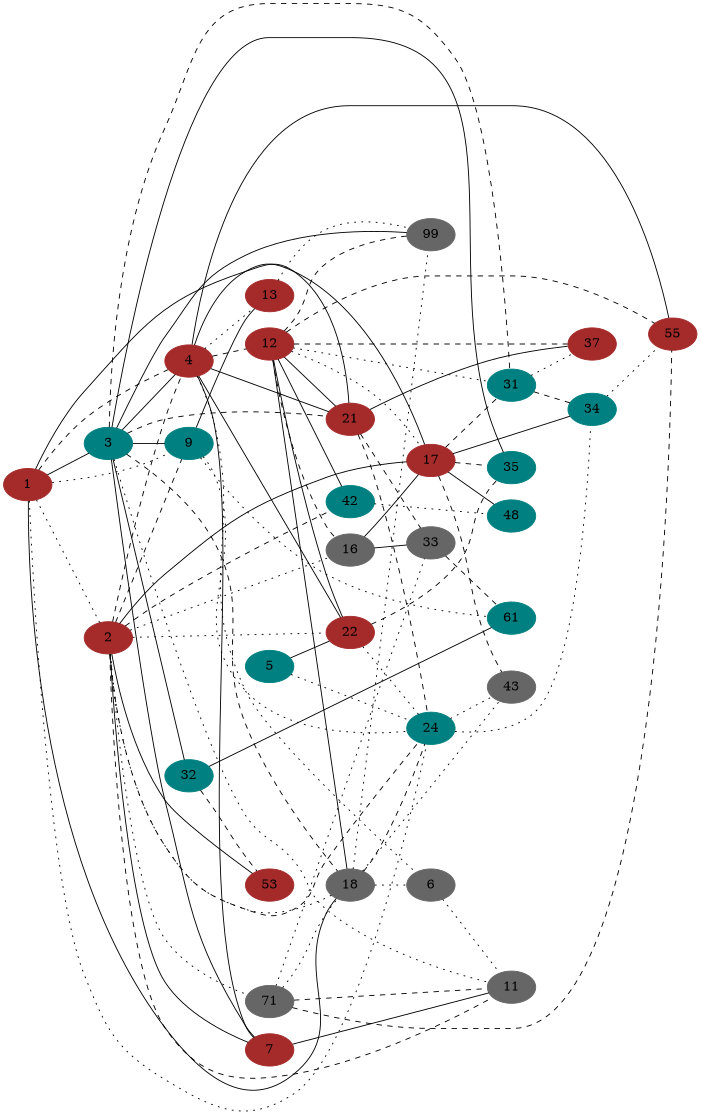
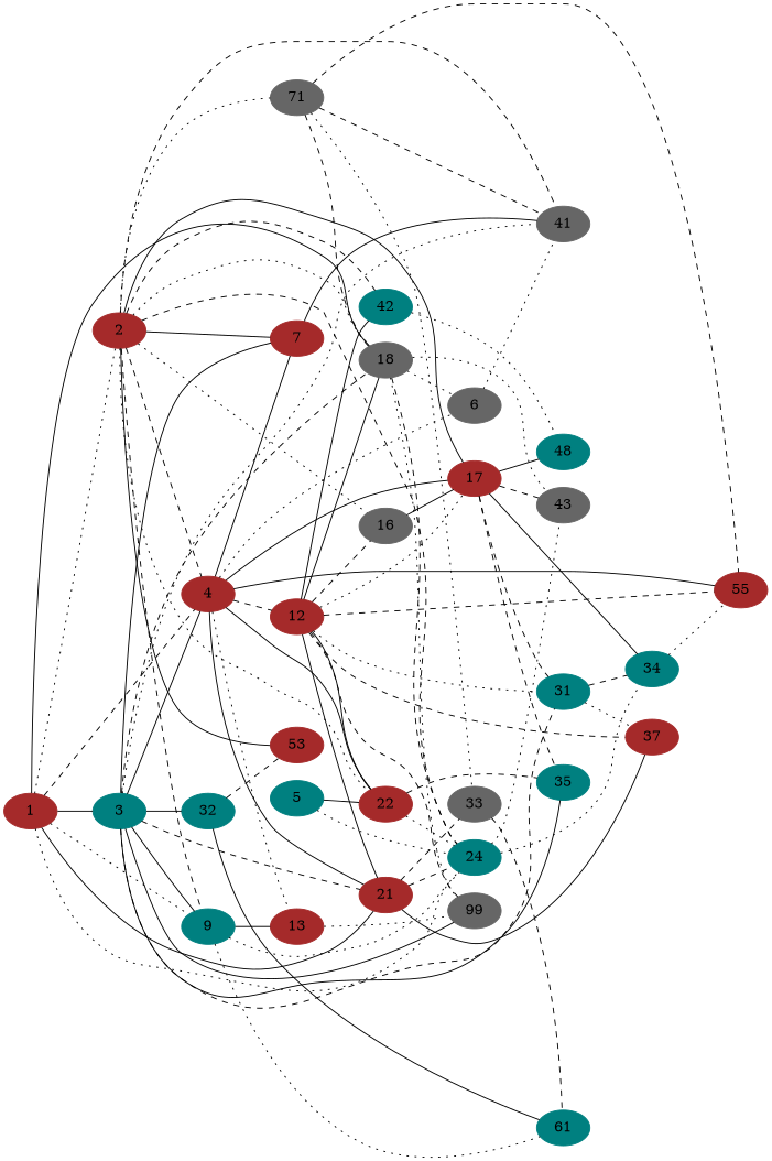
  graph {
    rankdir=LR
    node [color=brown style=filled]
    edge [style=solid]
    1 [super="+25"]
    2 [super="+39+27+50"]
    3 [color=teal super="+44+10"]
    4 [super="+8"]
    9 [color=teal super="+29"]
    18 [color=gray40 super="+58+40"]
    21 [super="+49+47"]
    24 [color=teal super="+30"]
    7 [super="+23"]
    n10 [color=gray40 label=71 super="+59"]
    16 [color=gray40]
    17 [super="+20+51"]
    22 [super="+45"]
-   41 [color=gray40 super="+46" label=11]
+   41 [color=gray40 super="+46"]
    42 [color=teal]
    53
    n17 [color=gray40 label=99]
    31 [color=teal super="+54"]
    32 [color=teal]
    35 [color=teal]
    6 [color=gray40]
    12 [super="+52+63"]
    13 [super="+14"]
    55
    61 [color=teal]
    43 [color=gray40]
    33 [color=gray40 super="+57"]
    37
    34 [color=teal super="+38"]
    48 [color=teal]
    5 [color=teal]
    1 -- 2 [style=dotted]
    1 -- 3
    1 -- 4 [style=dashed]
    1 -- 9 [style=dotted]
    1 -- 18
    1 -- 21
    1 -- 24 [style=dotted]
    2 -- 4 [style=dashed]
    2 -- 9 [style=dashed weight=2]
    2 -- 18 [style=dotted]
    2 -- 24 [style=dashed]
    2 -- 7 [weight=2]
    2 -- n10 [style=dotted]
    2 -- 16 [style=dotted]
    2 -- 17 [weight=2]
    2 -- 22 [style=dotted]
    2 -- 41 [style=dashed]
    2 -- 42 [style=dashed]
    2 -- 53
    3 -- 4
    3 -- 9
    3 -- 18 [style=dashed]
    3 -- 21 [style=dashed]
    3 -- 7 [weight=2]
    3 -- 41 [style=dotted]
    3 -- n17
    3 -- 31 [style=dashed]
    3 -- 32
    3 -- 35
    4 -- 21
    4 -- 7
    4 -- 17 [weight=2]
    4 -- 22
    4 -- 6 [style=dotted]
    4 -- 12 [style=dashed]
    4 -- 13 [style=dotted]
    4 -- 55
    9 -- 24 [style=dotted]
    9 -- 13
    9 -- 61 [style=dotted]
    18 -- 24 [style=dashed]
    18 -- n17 [style=dotted]
    18 -- 6 [style=dotted]
    18 -- 43 [style=dotted]
    21 -- 24 [style=dashed]
    21 -- 33 [style=dashed]
    21 -- 37
    24 -- 43 [style=dotted]
    24 -- 34 [style=dotted]
    7 -- 41
-   n10 -- 18 [style=dotted]
+   n10 -- 18 [style=dashed]
    n10 -- 41 [style=dashed]
    n10 -- 55 [style=dashed]
    n10 -- 33 [style=dotted]
    16 -- 17
-   16 -- 33
    17 -- 31 [style=dashed]
    17 -- 35 [style=dashed]
    17 -- 43 [style=dashed]
    17 -- 34
    17 -- 48 [weight=2]
    22 -- 24 [style=dotted]
    22 -- 35 [style=dashed]
    42 -- 48 [style=dotted]
    31 -- 37 [style=dotted]
    31 -- 34 [style=dashed]
    32 -- 53 [style=dashed]
    32 -- 61
    6 -- 41 [style=dotted]
    12 -- 18 [weight=2]
    12 -- 21
    12 -- 16 [style=dashed]
    12 -- 17 [style=dotted]
    12 -- 22
    12 -- 42
    12 -- n17 [style=dashed weight=2]
    12 -- 31 [style=dotted]
    12 -- 55 [style=dashed]
    12 -- 37 [style=dashed]
    13 -- n17 [style=dotted]
    33 -- 61 [style=dashed]
    34 -- 55 [style=dotted]
    5 -- 24 [style=dotted]
    5 -- 22
  }
